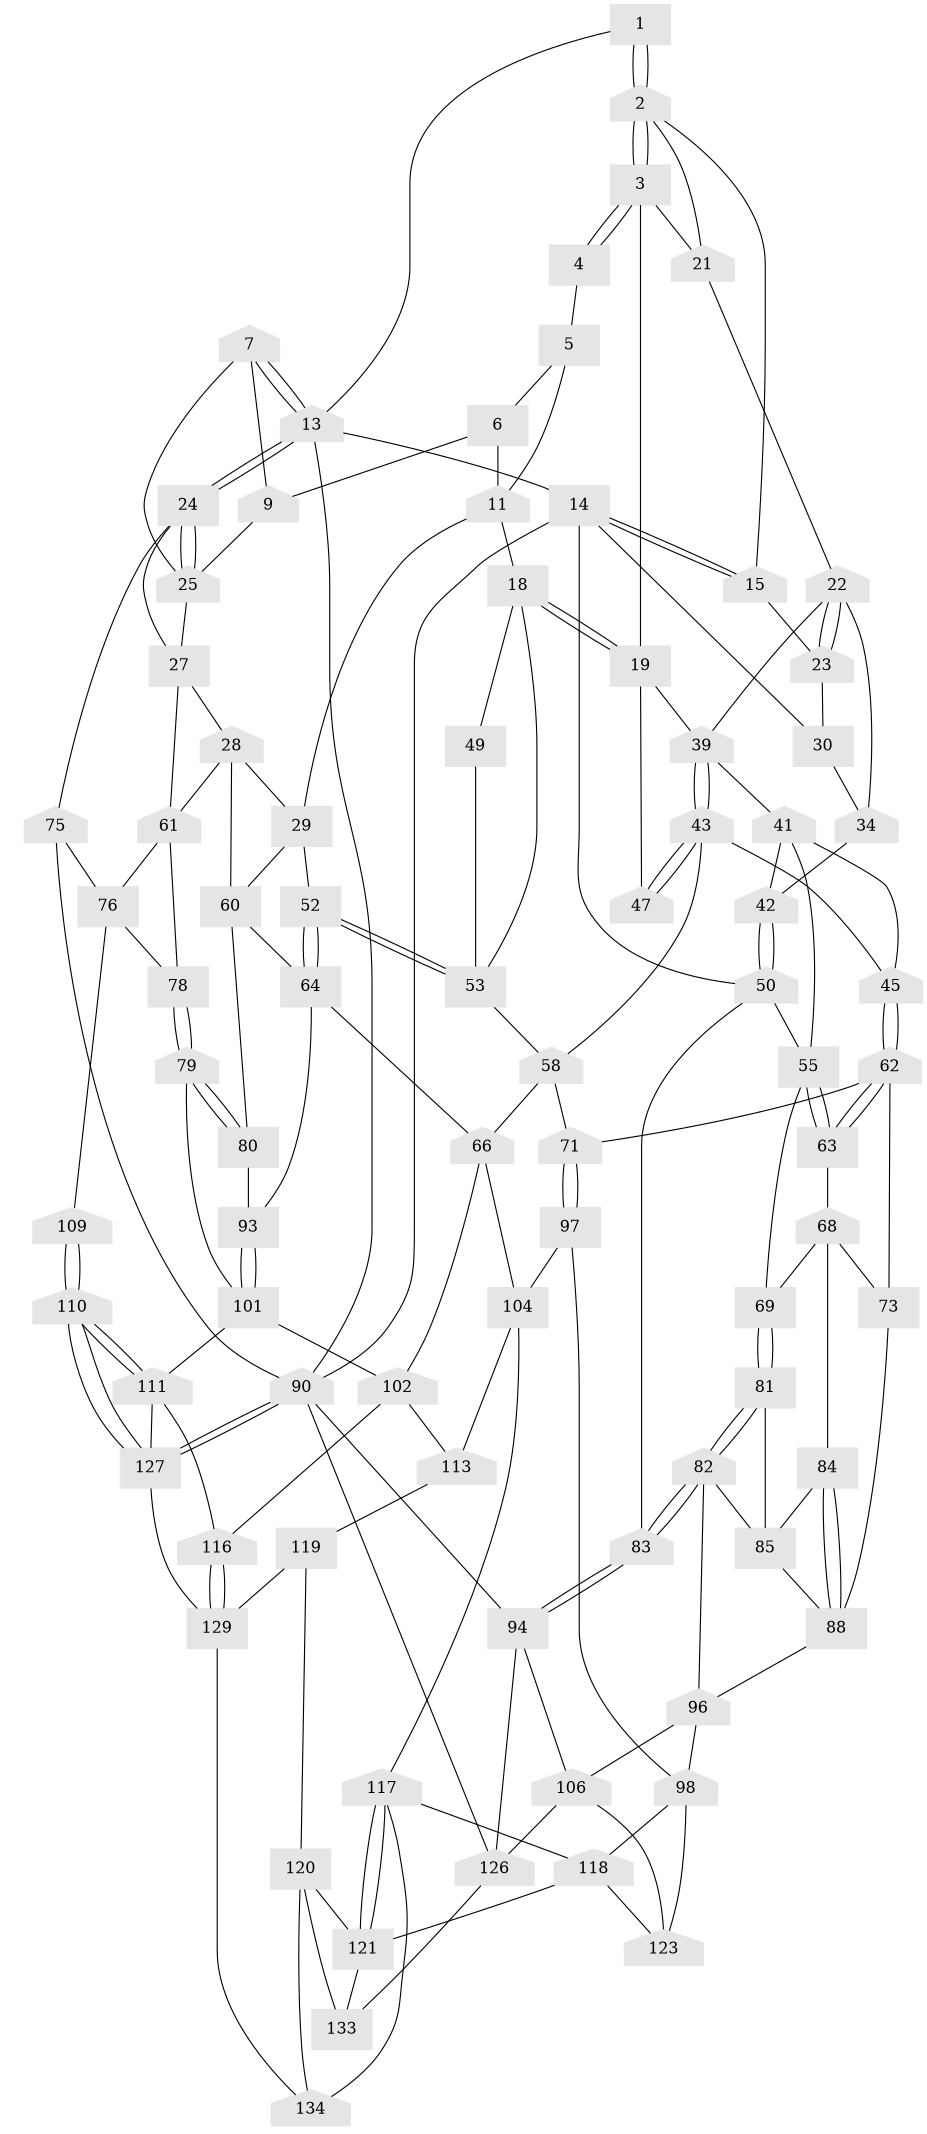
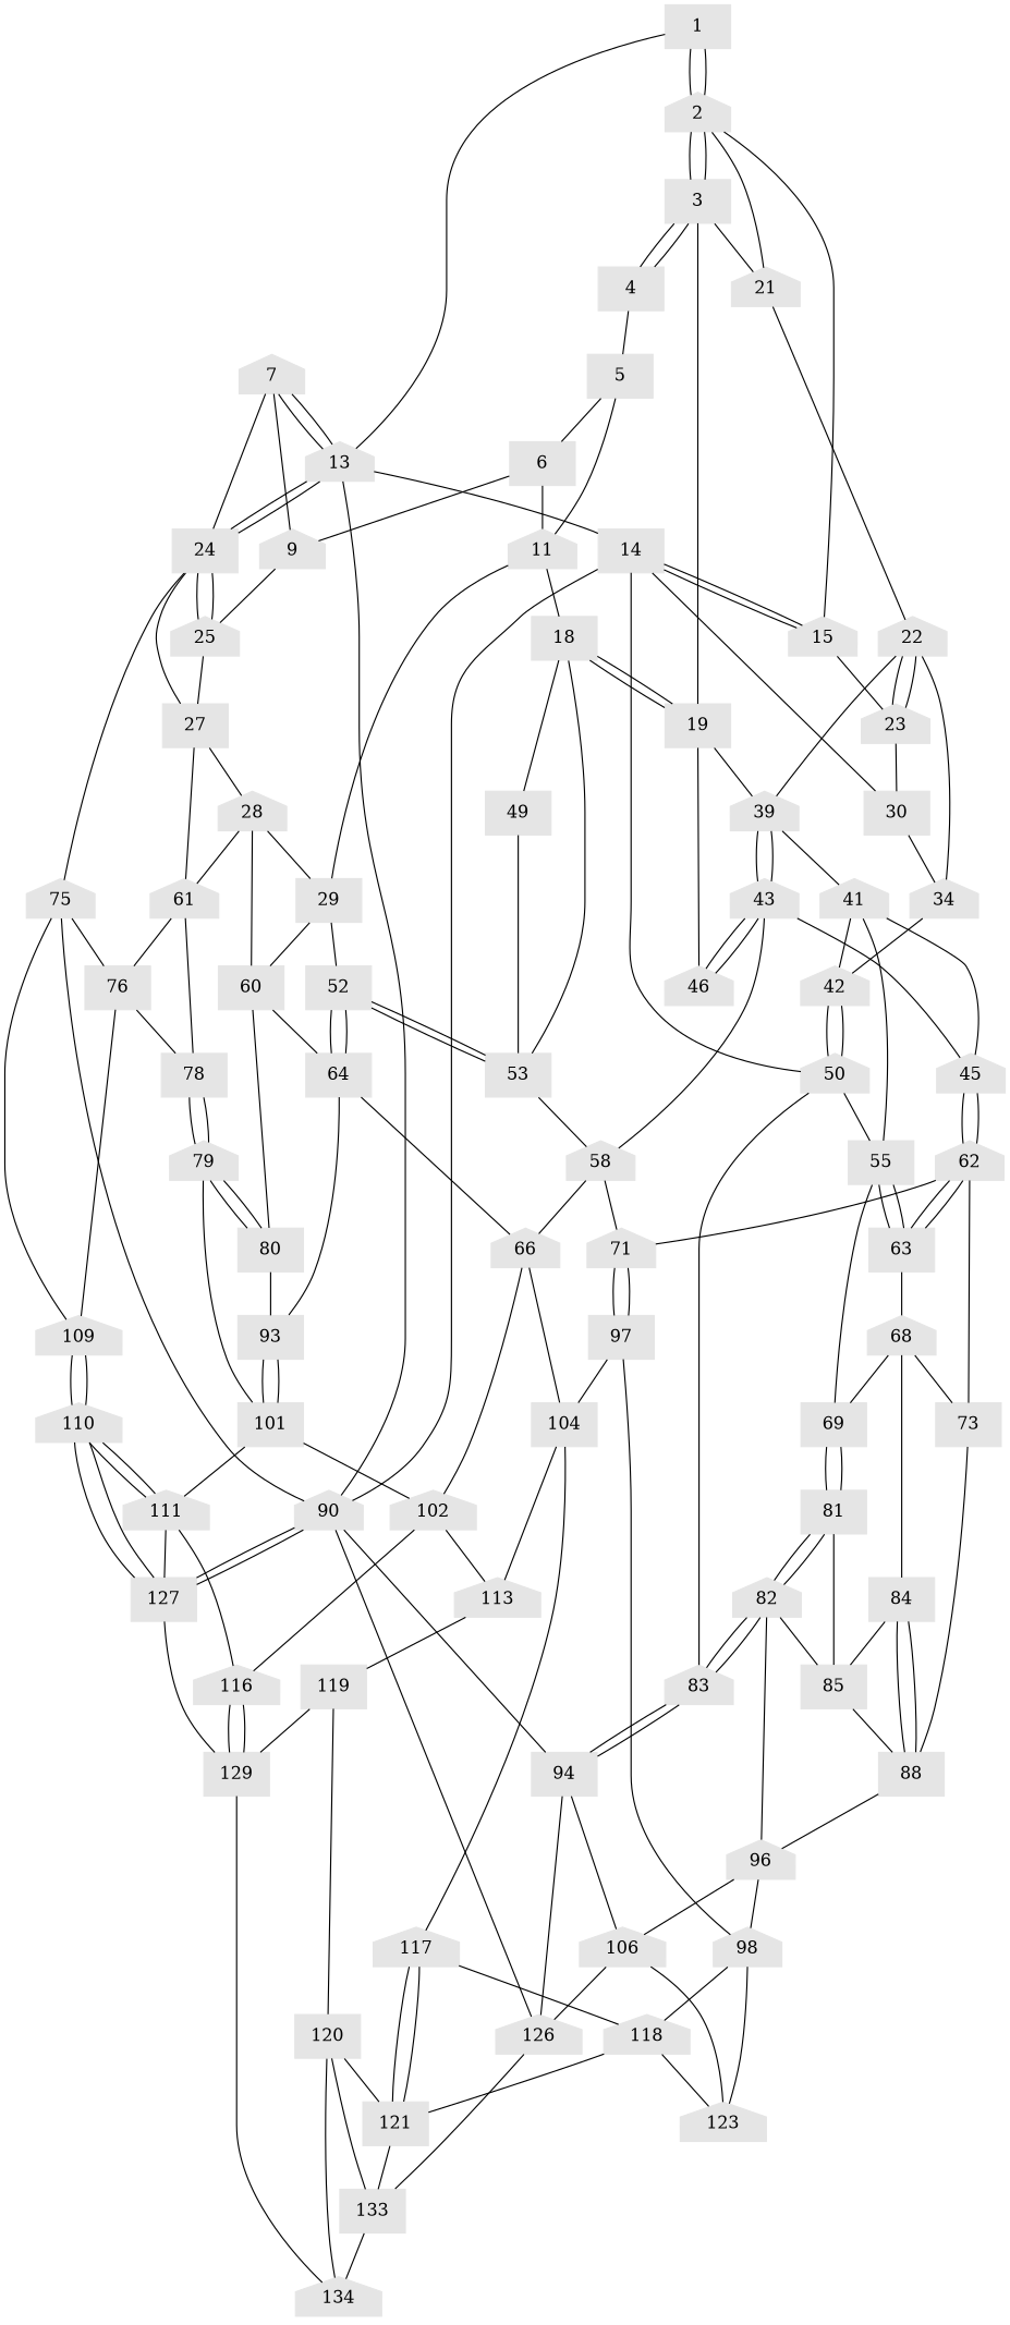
  graph {
    node [color=gray90 shape=house style=filled]
    1 [shape=box]
    2 [super="+16"]
    13
    3 [shape=box super="+20"]
    15
    21
    7 [super="+8"]
    9
    25 [super="+26"]
    4 [shape=box]
    19 [shape=box super="+38"]
    23
    22 [super="+33"]
    5 [shape=box super="+12"]
    39 [super="+40"]
-   47
+   47 [label=46]
    6 [shape=box super="+10"]
    11 [super="+17"]
    18 [shape=box super="+48"]
    29 [shape=box super="+51"]
    14 [shape=box super="+32"]
    24 [shape=box super="+36"]
    90 [super="+95"]
    27 [shape=box super="+37"]
    49 [shape=box]
    53 [shape=box super="+54"]
    60 [shape=box super="+70"]
    52 [shape=box]
    30 [shape=box super="+31"]
    50 [super="+57"]
    75 [super="+91"]
    94 [shape=box super="+107"]
    126 [super="+136"]
    127 [shape=box super="+131"]
    34 [super="+35"]
    55 [shape=box super="+56"]
    83
    58 [super="+67"]
    41 [super="+46"]
    43 [super="+44"]
    42
    28 [super="+59"]
    61 [super="+77"]
    76 [shape=box super="+92"]
    109
    78 [shape=box]
    64 [shape=box super="+65"]
    80 [shape=box]
    45
    62 [super="+72"]
    63 [shape=box]
    69 [shape=box]
    66 [super="+103"]
    71
    73 [shape=box]
    93 [shape=box]
    68 [super="+74"]
    81 [shape=box]
    102 [super="+112"]
    104 [shape=box super="+105"]
    97 [shape=box]
    79
    88 [shape=box super="+89"]
    84 [shape=box]
    101 [shape=box super="+108"]
    113 [super="+114"]
    116
    117
    85 [shape=box super="+86"]
    82 [super="+87"]
    98 [super="+99"]
    96 [super="+100"]
    110
    111 [super="+115"]
    106 [super="+125"]
    133 [shape=box super="+135"]
    129 [shape=box super="+130"]
    123
    118 [super="+122"]
    121 [shape=box super="+124"]
    119 [shape=box super="+128"]
    120 [shape=box super="+132"]
    134
    1 -- 2
    1 -- 2
    1 -- 13
    2 -- 3
    2 -- 3
    2 -- 15
    2 -- 21
    13 -- 14
    13 -- 24
    13 -- 24
    13 -- 90
    3 -- 21
    3 -- 4
    3 -- 4
    3 -- 19
    15 -- 23
    21 -- 22
    7 -- 13
    7 -- 13
    7 -- 9
-   7 -- 25
+   7 -- 24
    9 -- 25
    25 -- 27
    4 -- 5 [weight=2]
    19 -- 39
    19 -- 47
    23 -- 30
    22 -- 23
    22 -- 23
    22 -- 39
    22 -- 34
    5 -- 6
    5 -- 11
    39 -- 41
    39 -- 43
    39 -- 43
    6 -- 9
    6 -- 11
    11 -- 18
    11 -- 29
    18 -- 19
    18 -- 19
    18 -- 49
    18 -- 53
    29 -- 60
    29 -- 52
    14 -- 15
    14 -- 15
    14 -- 90
    14 -- 30
    14 -- 50
    24 -- 25
    24 -- 25
    24 -- 27
    24 -- 75
    90 -- 94
    90 -- 126
    90 -- 127
    90 -- 127
    27 -- 28
    27 -- 61
    49 -- 53
    53 -- 58
    60 -- 64
    60 -- 80
    52 -- 53
    52 -- 53
    52 -- 64
    52 -- 64
    30 -- 34 [weight=2]
    50 -- 55
    50 -- 83
    75 -- 90
    75 -- 76
+   75 -- 109
    94 -- 126
    94 -- 106
    126 -- 133
    127 -- 129
    34 -- 42
    55 -- 63
    55 -- 63
    55 -- 69
    83 -- 94
    83 -- 94
    58 -- 66
    58 -- 71
    41 -- 55
    41 -- 42
    41 -- 45
    43 -- 47
    43 -- 47
    43 -- 58
    43 -- 45
    42 -- 50
    42 -- 50
    28 -- 29
    28 -- 60
    28 -- 61
    61 -- 76
    61 -- 78
    76 -- 109
    76 -- 78
    109 -- 110
    109 -- 110
    78 -- 79
    78 -- 79
    64 -- 66
    64 -- 93
    80 -- 93
    45 -- 62
    45 -- 62
    62 -- 63
    62 -- 63
    62 -- 71
    62 -- 73
    63 -- 68
    69 -- 81
    69 -- 81
    66 -- 102
    66 -- 104
    71 -- 97
    71 -- 97
    73 -- 88
    93 -- 101
    93 -- 101
    68 -- 69
    68 -- 73
    68 -- 84
    81 -- 85
    81 -- 82
    81 -- 82
    102 -- 113
    102 -- 116
    104 -- 113
    104 -- 117
    97 -- 104
    97 -- 98
    79 -- 80
    79 -- 80
    79 -- 101
    88 -- 96
    84 -- 88
    84 -- 88
    84 -- 85
    101 -- 102
    101 -- 111
    113 -- 119 [weight=2]
    116 -- 129
    116 -- 129
    117 -- 118
    117 -- 121
    117 -- 121
    85 -- 88
    82 -- 83
    82 -- 83
    82 -- 85
    82 -- 96
    98 -- 123
    98 -- 118
    96 -- 98
    96 -- 106
    110 -- 127
    110 -- 127
    110 -- 111
    110 -- 111
    111 -- 127
    111 -- 116
    106 -- 126
    106 -- 123
-   117 -- 134
+   133 -- 134
    129 -- 134
    118 -- 123
    118 -- 121
    121 -- 133
    119 -- 129
    119 -- 120
    120 -- 133
    120 -- 121
    120 -- 134
  }
